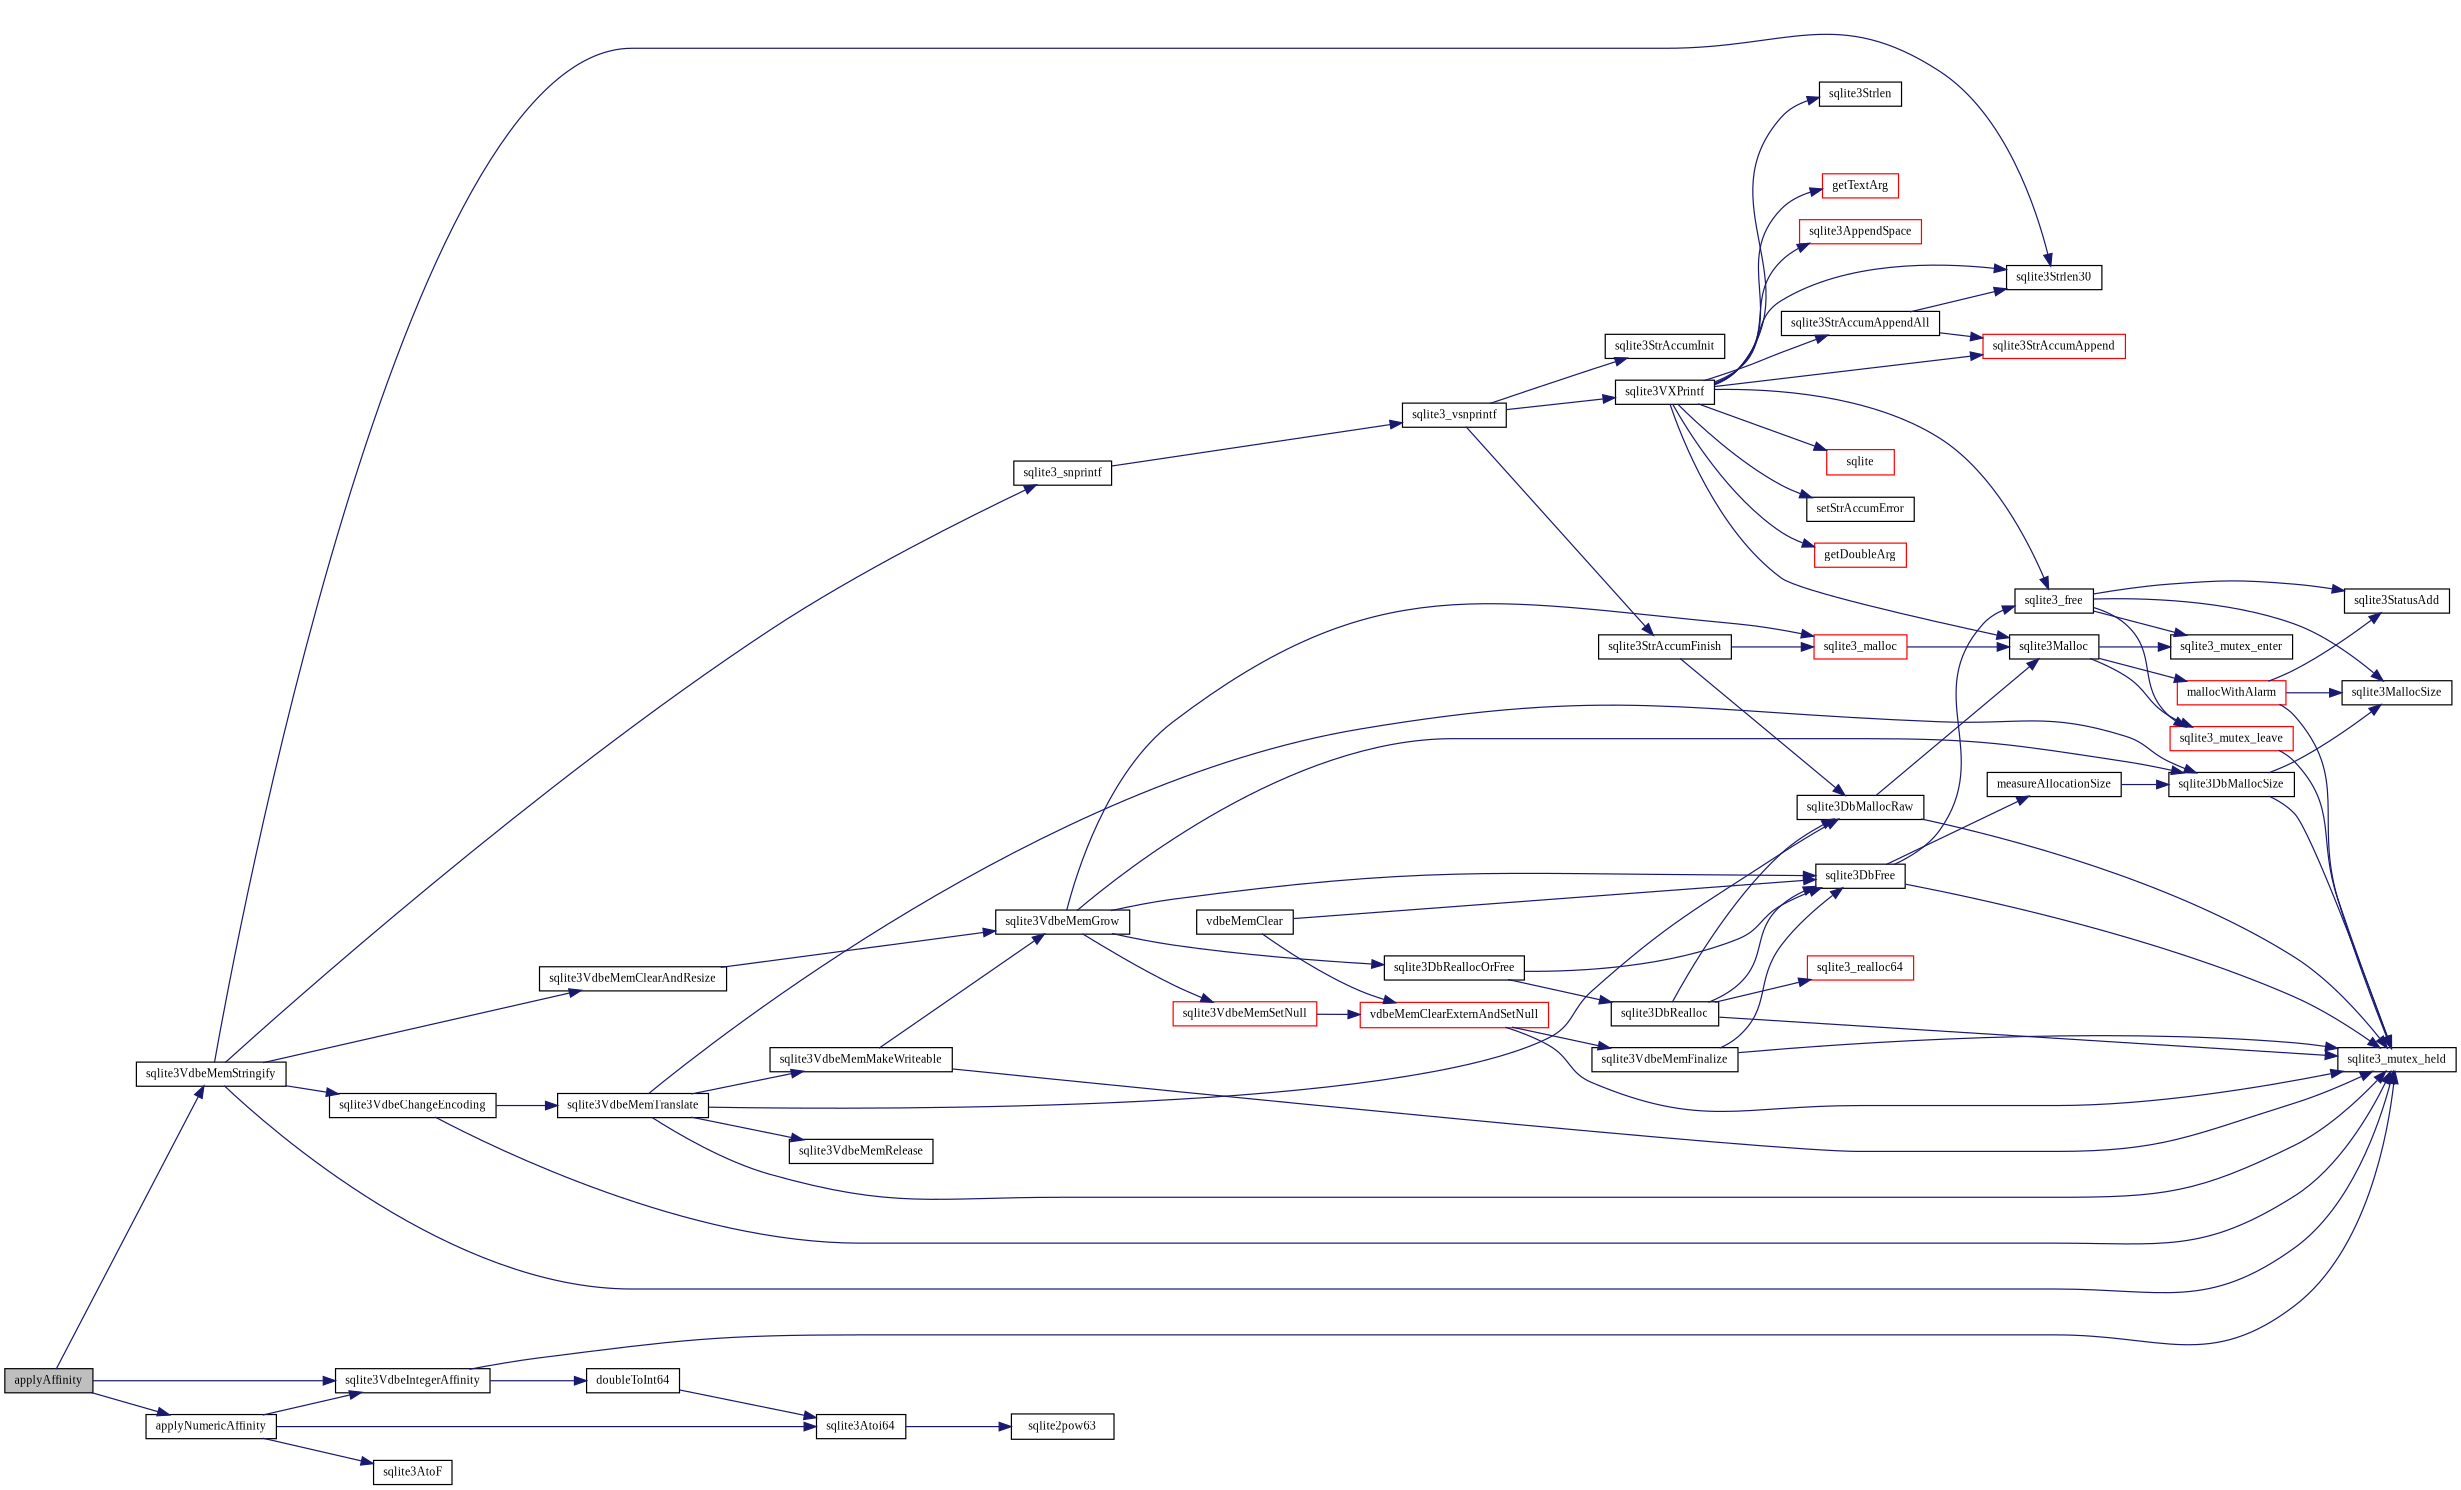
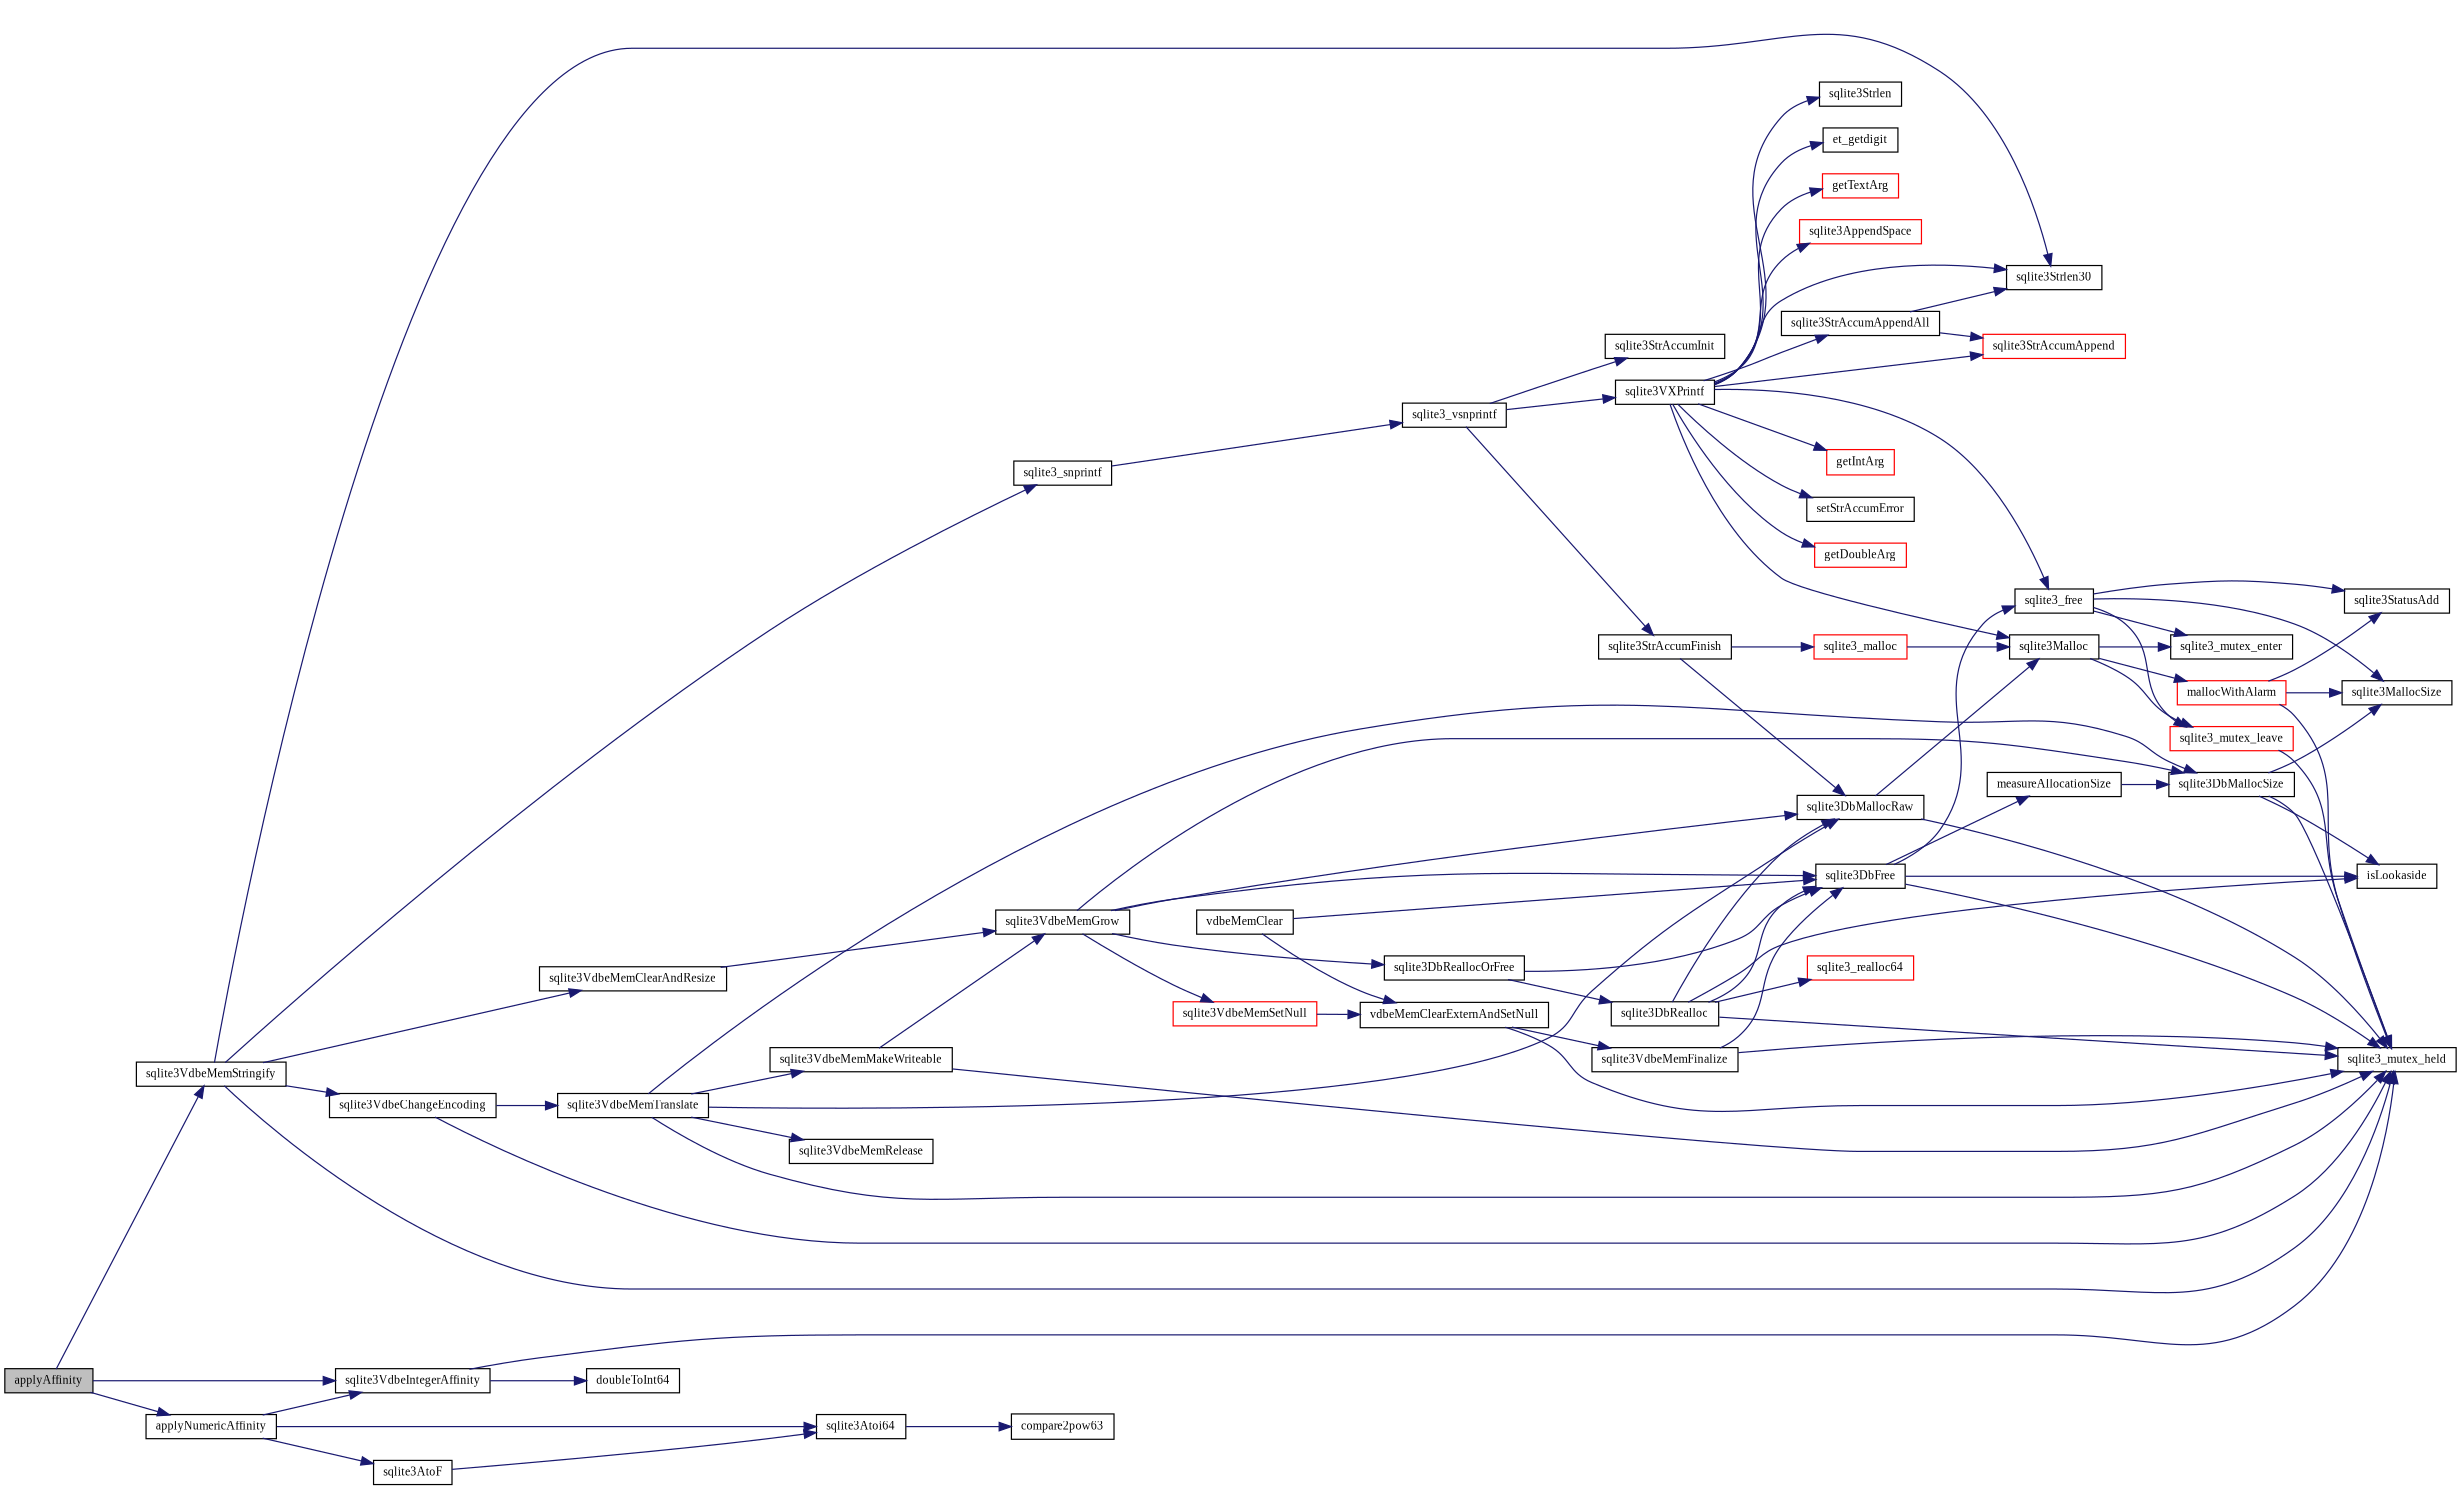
  digraph {
    fontname="Liberation Serif"
    rankdir=LR
    node [color=black fillcolor=white fontname="Liberation Serif" fontsize=10 shape=record style=filled]
    edge [color=midnightblue fontname="Liberation Serif" fontsize=10 labelfontname=FreeSans labelfontsize=10 style=solid]
    n1 [fillcolor=grey75 fontcolor=black height=0.2 label=applyAffinity width=0.4]
    n2 [height=0.2 label=applyNumericAffinity width=0.4]
    n3 [height=0.2 label=sqlite3VdbeIntegerAffinity width=0.4]
    n4 [height=0.2 label=sqlite3VdbeMemStringify width=0.4]
    n5 [height=0.2 label=sqlite3AtoF width=0.4]
    n6 [height=0.2 label=sqlite3Atoi64 width=0.4]
    n7 [height=0.2 label=sqlite3_mutex_held width=0.4]
    n8 [height=0.2 label=doubleToInt64 width=0.4]
    n9 [height=0.2 label=sqlite3VdbeMemClearAndResize width=0.4]
    n10 [height=0.2 label=sqlite3_snprintf width=0.4]
    n11 [height=0.2 label=sqlite3Strlen30 width=0.4]
    n12 [height=0.2 label=sqlite3VdbeChangeEncoding width=0.4]
-   n13 [height=0.2 label=sqlite2pow63 width=0.4]
+   n13 [height=0.2 label=compare2pow63 width=0.4]
    n14 [height=0.2 label=sqlite3VdbeMemGrow width=0.4]
    n15 [height=0.2 label=sqlite3_vsnprintf width=0.4]
    n16 [height=0.2 label=sqlite3VdbeMemTranslate width=0.4]
    n17 [height=0.2 label=sqlite3DbMallocSize width=0.4]
    n18 [height=0.2 label=sqlite3DbReallocOrFree width=0.4]
    n19 [height=0.2 label=sqlite3DbMallocRaw width=0.4]
    n20 [height=0.2 label=sqlite3DbFree width=0.4]
    n21 [color=red height=0.2 label=sqlite3VdbeMemSetNull width=0.4]
    n22 [height=0.2 label=sqlite3MallocSize width=0.4]
+   n23 [height=0.2 label=isLookaside width=0.4]
    n24 [height=0.2 label=sqlite3DbRealloc width=0.4]
    n25 [height=0.2 label=sqlite3Malloc width=0.4]
    n26 [height=0.2 label=measureAllocationSize width=0.4]
    n27 [height=0.2 label=sqlite3_free width=0.4]
-   n28 [color=red height=0.2 label=vdbeMemClearExternAndSetNull width=0.4]
+   n28 [height=0.2 label=vdbeMemClearExternAndSetNull width=0.4]
    n29 [color=red height=0.2 label=sqlite3_realloc64 width=0.4]
    n30 [height=0.2 label=sqlite3_mutex_enter width=0.4]
    n31 [color=red height=0.2 label=mallocWithAlarm width=0.4]
    n32 [color=red height=0.2 label=sqlite3_mutex_leave width=0.4]
    n33 [height=0.2 label=sqlite3StatusAdd width=0.4]
    n34 [height=0.2 label=sqlite3VdbeMemFinalize width=0.4]
    n35 [height=0.2 label=sqlite3StrAccumInit width=0.4]
    n36 [height=0.2 label=sqlite3VXPrintf width=0.4]
    n37 [height=0.2 label=sqlite3StrAccumFinish width=0.4]
    n38 [color=red height=0.2 label=sqlite3StrAccumAppend width=0.4]
-   n39 [color=red height=0.2 label=sqlite width=0.4]
+   n39 [color=red height=0.2 label=getIntArg width=0.4]
    n40 [height=0.2 label=setStrAccumError width=0.4]
    n41 [color=red height=0.2 label=getDoubleArg width=0.4]
    n42 [height=0.2 label=sqlite3Strlen width=0.4]
+   n43 [height=0.2 label=et_getdigit width=0.4]
    n44 [color=red height=0.2 label=getTextArg width=0.4]
    n45 [height=0.2 label=sqlite3StrAccumAppendAll width=0.4]
    n46 [color=red height=0.2 label=sqlite3AppendSpace width=0.4]
    n47 [color=red height=0.2 label=sqlite3_malloc width=0.4]
    n48 [height=0.2 label=sqlite3VdbeMemMakeWriteable width=0.4]
    n49 [height=0.2 label=sqlite3VdbeMemRelease width=0.4]
    n50 [height=0.2 label=vdbeMemClear width=0.4]
    n1 -> n2
    n1 -> n3
    n1 -> n4
    n2 -> n3
    n2 -> n5
    n2 -> n6
    n3 -> n7
    n3 -> n8
    n4 -> n7
    n4 -> n9
    n4 -> n10
    n4 -> n11
    n4 -> n12
-   n8 -> n6
+   n5 -> n6
    n6 -> n13
    n9 -> n14
    n10 -> n15
    n12 -> n7
    n12 -> n16
    n14 -> n17
    n14 -> n18
-   n14 -> n47
+   n14 -> n19
    n14 -> n20
    n14 -> n21
    n15 -> n35
    n15 -> n36
    n15 -> n37
    n16 -> n7
    n16 -> n17
    n16 -> n19
    n16 -> n48
    n16 -> n49
    n17 -> n7
    n17 -> n22
+   n17 -> n23
    n18 -> n20
    n18 -> n24
    n19 -> n7
    n19 -> n25
    n20 -> n7
+   n20 -> n23
    n20 -> n26
    n20 -> n27
    n21 -> n28
    n24 -> n7
    n24 -> n19
    n24 -> n20
+   n24 -> n23
    n24 -> n29
    n25 -> n30
    n25 -> n31
    n25 -> n32
    n26 -> n17
    n27 -> n22
    n27 -> n30
    n27 -> n32
    n27 -> n33
    n28 -> n7
    n28 -> n34
    n31 -> n7
    n31 -> n22
    n31 -> n33
    n32 -> n7
    n34 -> n7
    n34 -> n20
    n36 -> n11
    n36 -> n25
    n36 -> n27
    n36 -> n38
    n36 -> n39
    n36 -> n40
    n36 -> n41
    n36 -> n42
+   n36 -> n43
    n36 -> n44
    n36 -> n45
    n36 -> n46
    n37 -> n19
    n37 -> n47
    n45 -> n11
    n45 -> n38
    n47 -> n25
    n48 -> n7
    n48 -> n14
    n50 -> n20
    n50 -> n28
  }
